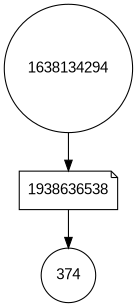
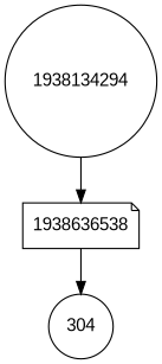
  strict digraph {
    fontname="Liberation Sans"
    node [fontname="Liberation Sans" shape=circle]
    edge [fontname="Liberation Sans" style=solid]
-   304 [label=374]
+   304
    n2 [label=1938636538 shape=note]
-   1938134294 [label=1638134294]
+   1938134294
    n2 -> 304
    1938134294 -> n2
  }
